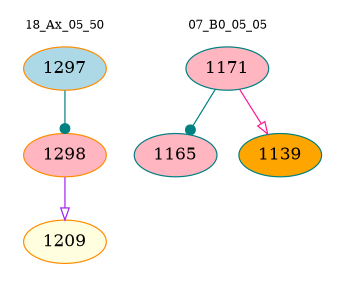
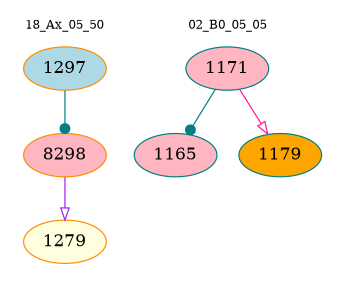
  digraph {
    node [color=darkorange fillcolor=lightpink style=filled]
    edge [arrowhead=onormal color=teal]
-   n1 [label=1298]
-   n2 [fillcolor=lightyellow label=1209]
+   n1 [label=8298]
+   n2 [fillcolor=lightyellow label=1279]
    n3 [fillcolor=lightblue label=1297]
    n4 [color=teal label=1171]
    n5 [color=teal label=1165]
-   n6 [color=teal fillcolor=orange label=1139]
+   n6 [color=teal fillcolor=orange label=1179]
    subgraph cluster_1 {
      color=white
      fontsize=10
      label="18_Ax_05_50"
      n1
      n2
      n3
    }
    subgraph cluster_2 {
      color=white
      fontsize=10
-     label="07_B0_05_05"
+     label="02_B0_05_05"
      n4
      n5
      n6
    }
    n1 -> n2 [color=purple]
    n3 -> n1 [arrowhead=dot]
    n4 -> n5 [arrowhead=dot]
    n4 -> n6 [color=deeppink]
  }
